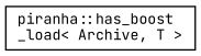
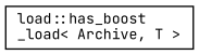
  digraph {
    rankdir=TB
    fontname="JetBrains Mono"
-   n1 [color=black fillcolor=white fontname="JetBrains Mono" fontsize=10 height=0.2 label="piranha::has_boost\l_load\< Archive, T \>" shape=record style=filled width=0.4]
+   n1 [color=black fillcolor=white fontname="JetBrains Mono" fontsize=10 height=0.2 label="load::has_boost\l_load\< Archive, T \>" shape=record style=filled width=0.4]
  }
